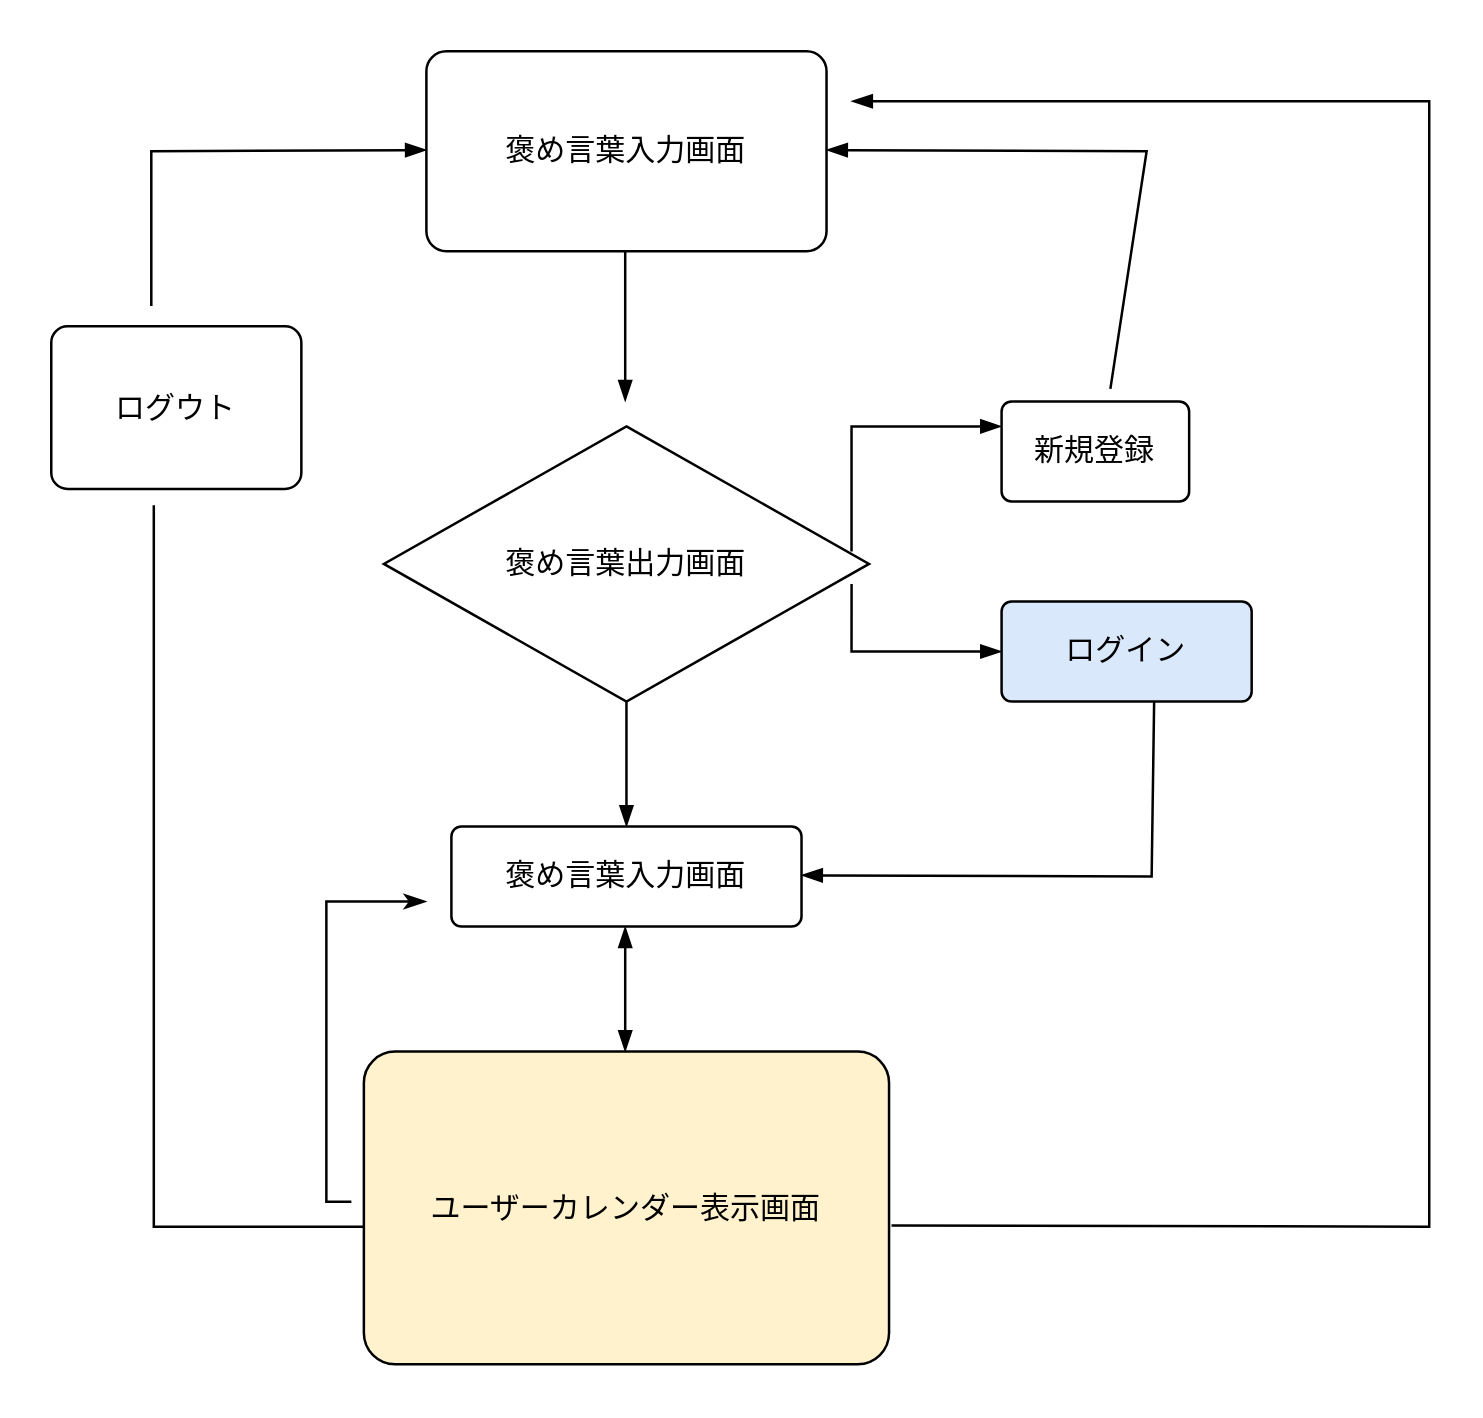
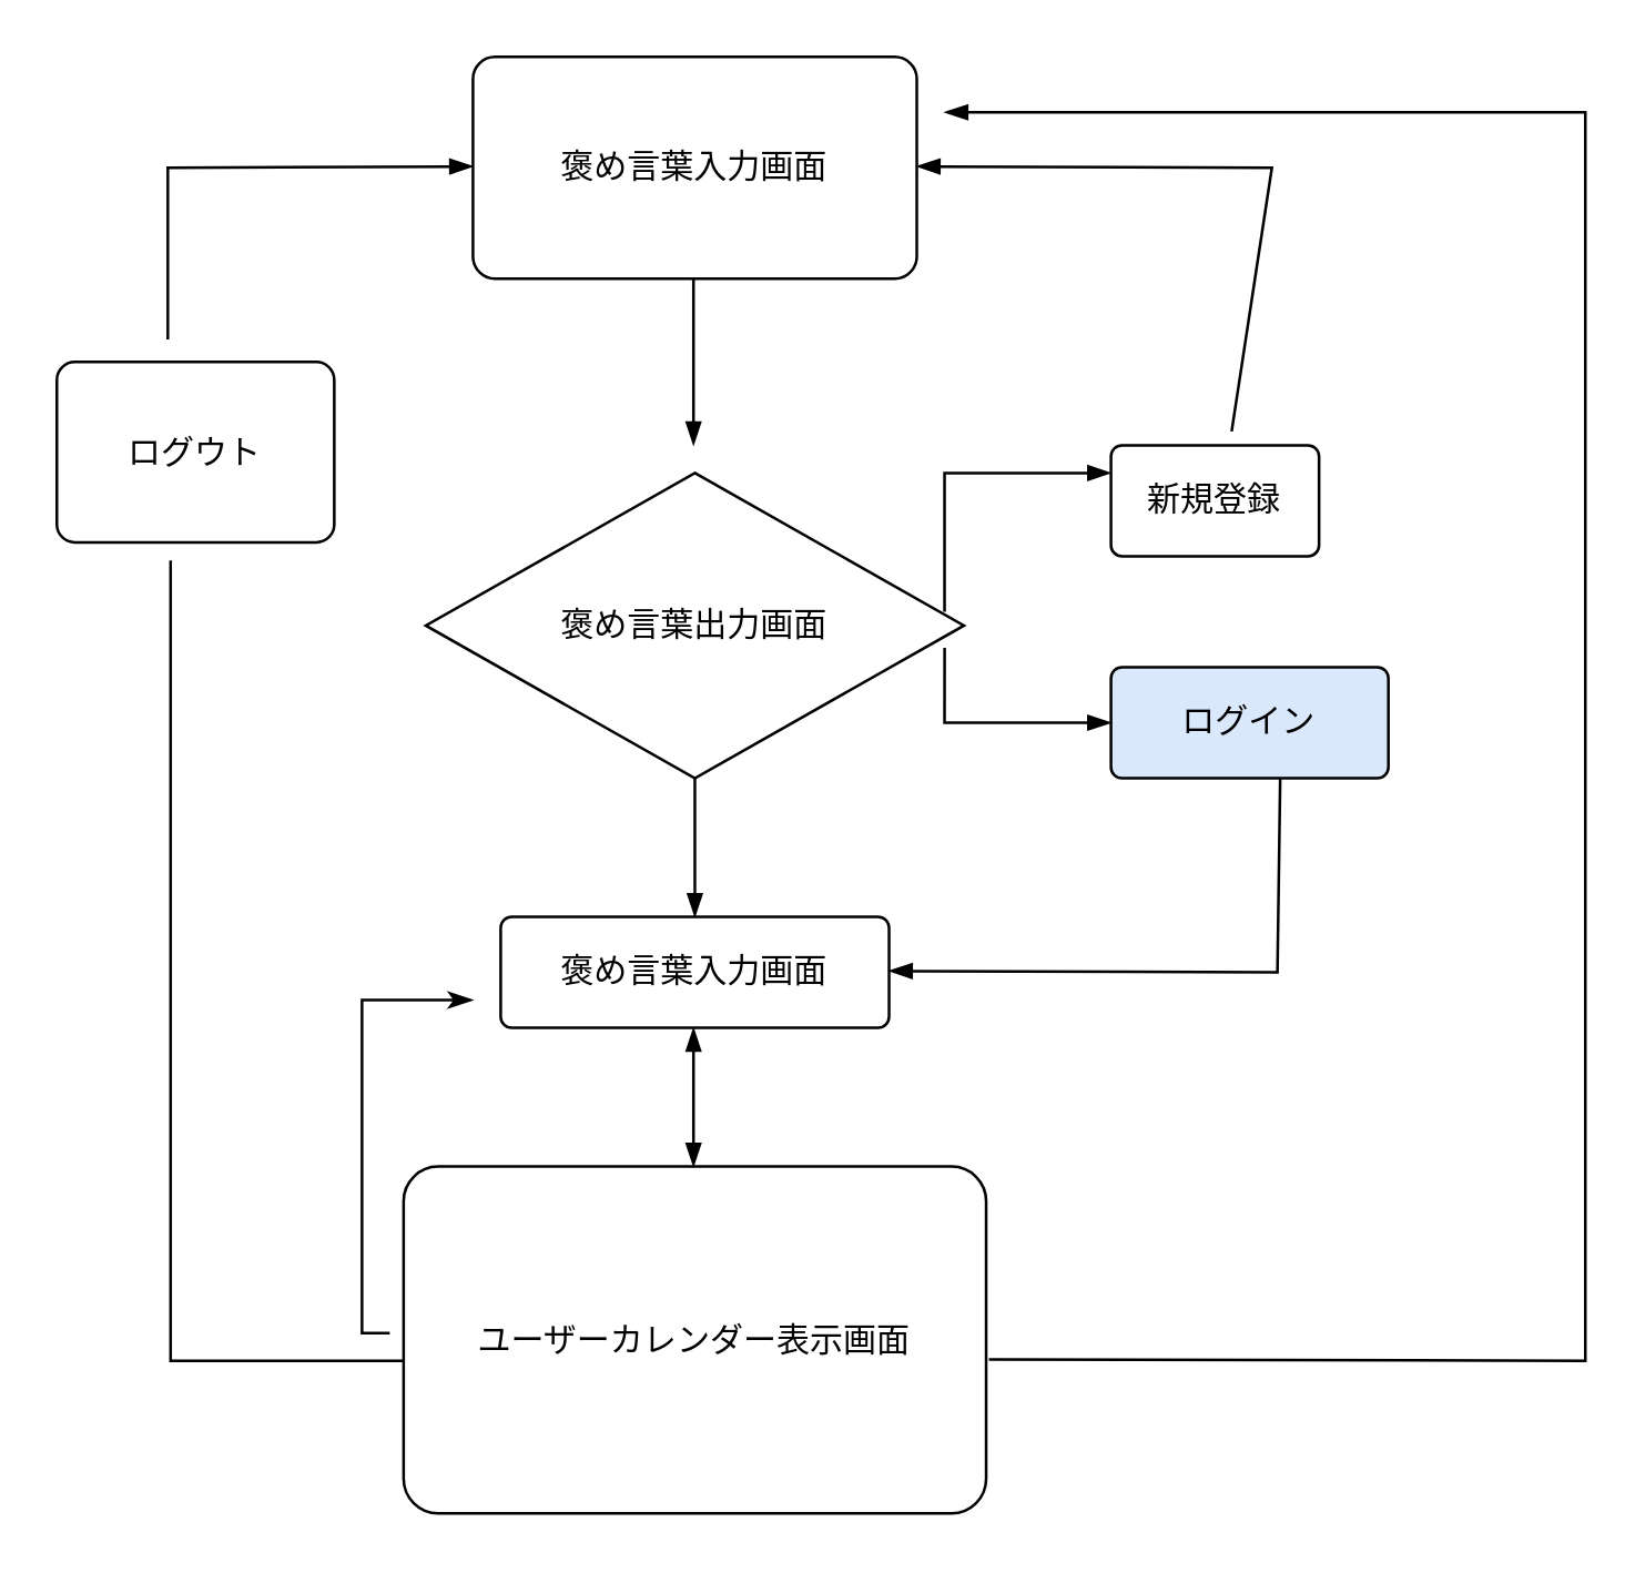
  <mxCell id="0" />
  <mxCell id="1" parent="0" />
  <mxCell id="2" value="褒め言葉入力画面" style="rounded=1;arcSize=10;whiteSpace=wrap;html=1;align=center;" parent="1" vertex="1"><mxGeometry x="170" y="20" width="160" height="80" as="geometry" /></mxCell>
- <mxCell id="3" value="ユーザーカレンダー表示画面" style="rounded=1;arcSize=10;whiteSpace=wrap;html=1;align=center;fillColor=#fff2cc;" parent="1" vertex="1"><mxGeometry x="145" y="420" width="210" height="125" as="geometry" /></mxCell>
+ <mxCell id="3" value="ユーザーカレンダー表示画面" style="rounded=1;arcSize=10;whiteSpace=wrap;html=1;align=center;" parent="1" vertex="1"><mxGeometry x="145" y="420" width="210" height="125" as="geometry" /></mxCell>
  <mxCell id="4" value="ログイン" style="rounded=1;arcSize=10;whiteSpace=wrap;html=1;align=center;fillColor=#dae8fc;" parent="1" vertex="1"><mxGeometry x="400" y="240" width="100" height="40" as="geometry" /></mxCell>
  <mxCell id="5" value="新規登録" style="rounded=1;arcSize=10;whiteSpace=wrap;html=1;align=center;" parent="1" vertex="1"><mxGeometry x="400" y="160" width="75" height="40" as="geometry" /></mxCell>
  <mxCell id="6" style="edgeStyle=none;html=1;entryX=0.5;entryY=0;entryDx=0;entryDy=0;endArrow=blockThin;endFill=1;" parent="1" source="7" target="8" edge="1"><mxGeometry relative="1" as="geometry" /></mxCell>
  <mxCell id="7" value="褒め言葉出力画面" style="shape=rhombus;perimeter=rhombusPerimeter;whiteSpace=wrap;html=1;align=center;" parent="1" vertex="1"><mxGeometry x="153" y="170" width="194" height="110" as="geometry" /></mxCell>
  <mxCell id="8" value="褒め言葉入力画面" style="rounded=1;arcSize=10;whiteSpace=wrap;html=1;align=center;" parent="1" vertex="1"><mxGeometry x="180" y="330" width="140" height="40" as="geometry" /></mxCell>
  <mxCell id="9" value="ログウト" style="rounded=1;arcSize=10;whiteSpace=wrap;html=1;align=center;" parent="1" vertex="1"><mxGeometry x="20" y="130" width="100" height="65" as="geometry" /></mxCell>
  <mxCell id="10" value="" style="endArrow=blockThin;html=1;rounded=0;endFill=1;" parent="1" edge="1"><mxGeometry relative="1" as="geometry"><mxPoint x="249.5" y="100" as="sourcePoint" /><mxPoint x="249.5" y="160" as="targetPoint" /><Array as="points"><mxPoint x="249.5" y="140" /></Array></mxGeometry></mxCell>
  <mxCell id="11" value="" style="endArrow=blockThin;html=1;rounded=0;exitX=0.5;exitY=1;exitDx=0;exitDy=0;endFill=1;startArrow=blockThin;startFill=1;" parent="1" edge="1"><mxGeometry relative="1" as="geometry"><mxPoint x="249.5" y="370" as="sourcePoint" /><mxPoint x="250" y="420" as="targetPoint" /><Array as="points"><mxPoint x="249.5" y="420" /></Array></mxGeometry></mxCell>
  <mxCell id="12" value="" style="endArrow=blockThin;html=1;rounded=0;entryX=0;entryY=0.25;entryDx=0;entryDy=0;endFill=1;" parent="1" target="5" edge="1"><mxGeometry relative="1" as="geometry"><mxPoint x="340" y="220" as="sourcePoint" /><mxPoint x="500" y="224.5" as="targetPoint" /><Array as="points"><mxPoint x="340" y="170" /></Array></mxGeometry></mxCell>
  <mxCell id="13" value="" style="endArrow=blockThin;html=1;rounded=0;exitX=0.964;exitY=0.573;exitDx=0;exitDy=0;exitPerimeter=0;endFill=1;" parent="1" source="7" edge="1"><mxGeometry relative="1" as="geometry"><mxPoint x="350" y="230" as="sourcePoint" /><mxPoint x="400" y="260" as="targetPoint" /><Array as="points"><mxPoint x="340" y="260" /></Array></mxGeometry></mxCell>
  <mxCell id="14" value="" style="endArrow=none;html=1;rounded=0;startArrow=blockThin;startFill=1;" parent="1" edge="1"><mxGeometry relative="1" as="geometry"><mxPoint x="320" y="349.5" as="sourcePoint" /><mxPoint x="461" y="280" as="targetPoint" /><Array as="points"><mxPoint x="460" y="350" /></Array></mxGeometry></mxCell>
  <mxCell id="15" value="" style="endArrow=none;html=1;rounded=0;exitX=0.41;exitY=1.1;exitDx=0;exitDy=0;exitPerimeter=0;" parent="1" source="9" edge="1"><mxGeometry relative="1" as="geometry"><mxPoint x="-15" y="490" as="sourcePoint" /><mxPoint x="145" y="490" as="targetPoint" /><Array as="points"><mxPoint x="61" y="490" /></Array></mxGeometry></mxCell>
  <mxCell id="16" value="" style="endArrow=blockThin;html=1;rounded=0;exitX=0.4;exitY=-0.125;exitDx=0;exitDy=0;exitPerimeter=0;endFill=1;" parent="1" source="9" edge="1"><mxGeometry relative="1" as="geometry"><mxPoint x="10" y="59.5" as="sourcePoint" /><mxPoint x="170" y="59.5" as="targetPoint" /><Array as="points"><mxPoint x="60" y="60" /></Array></mxGeometry></mxCell>
  <mxCell id="17" value="" style="endArrow=none;html=1;rounded=0;entryX=0.58;entryY=-0.125;entryDx=0;entryDy=0;entryPerimeter=0;startArrow=blockThin;startFill=1;" parent="1" target="5" edge="1"><mxGeometry relative="1" as="geometry"><mxPoint x="330" y="59.5" as="sourcePoint" /><mxPoint x="490" y="59.5" as="targetPoint" /><Array as="points"><mxPoint x="458" y="60" /></Array></mxGeometry></mxCell>
  <mxCell id="18" value="" style="endArrow=blockThin;html=1;rounded=0;startArrow=none;startFill=0;endFill=1;" edge="1" parent="1"><mxGeometry relative="1" as="geometry"><mxPoint x="356" y="489.5" as="sourcePoint" /><mxPoint x="340" y="40" as="targetPoint" /><Array as="points"><mxPoint x="571" y="490" /><mxPoint x="571" y="40" /></Array></mxGeometry></mxCell>
  <mxCell id="19" value="" style="endArrow=classicThin;html=1;rounded=0;startArrow=none;startFill=0;endFill=1;" edge="1" parent="1"><mxGeometry relative="1" as="geometry"><mxPoint x="140" y="480" as="sourcePoint" /><mxPoint x="170" y="360" as="targetPoint" /><Array as="points"><mxPoint x="130" y="480" /><mxPoint x="130" y="360" /></Array></mxGeometry></mxCell>
